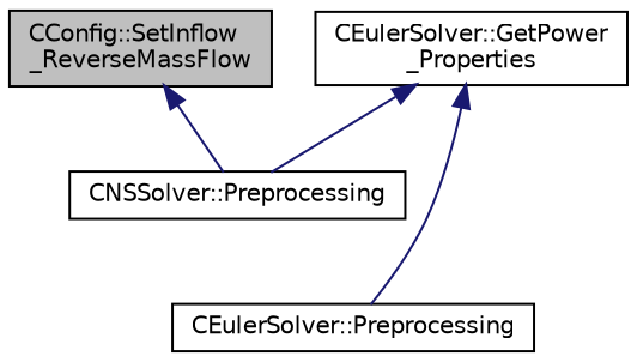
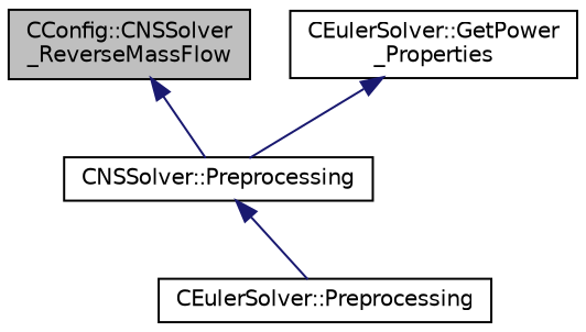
  digraph {
    rankdir=TB
    node [color=black fillcolor=white fontname=Helvetica fontsize=10 shape=record style=filled]
    edge [color=midnightblue dir=back fontname=Helvetica fontsize=10 labelfontname=Helvetica labelfontsize=10 style=solid]
-   n1 [fillcolor=grey75 fontcolor=black height=0.2 label="CConfig::SetInflow\l_ReverseMassFlow" width=0.4]
+   n1 [fillcolor=grey75 fontcolor=black height=0.2 label="CConfig::CNSSolver\l_ReverseMassFlow" width=0.4]
    n2 [height=0.2 label="CNSSolver::Preprocessing" width=0.4]
    n3 [height=0.2 label="CEulerSolver::GetPower\l_Properties" width=0.4]
    n4 [height=0.2 label="CEulerSolver::Preprocessing" width=0.4]
    n1 -> n2
    n3 -> n2
-   n3 -> n4
+   n2 -> n4
  }
